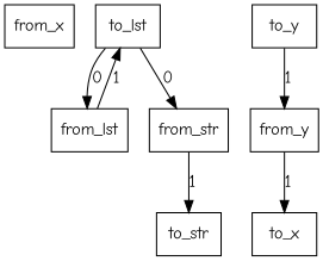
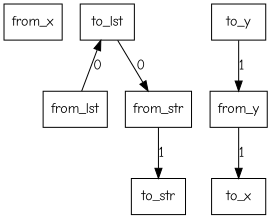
  digraph {
    fontname="Comic Neue"
    rankdir=TB
    node [fillcolor=white fontname="Comic Neue" shape=box style=filled]
    edge [fontname="Comic Neue"]
    n1 [label=<from_x>]
    n2 [label=<from_str>]
    n3 [label=<to_str>]
    n4 [label=<from_lst>]
    n5 [label=<to_lst>]
    n6 [label=<from_y>]
    n7 [label=<to_x>]
    n8 [label=<to_y>]
    n2 -> n3 [label=1]
-   n4 -> n5 [label=1]
+   n4 -> n5 [label=0]
    n5 -> n2 [label=0]
-   n5 -> n4 [label=0]
    n6 -> n7 [label=1]
    n8 -> n6 [label=1]
  }
